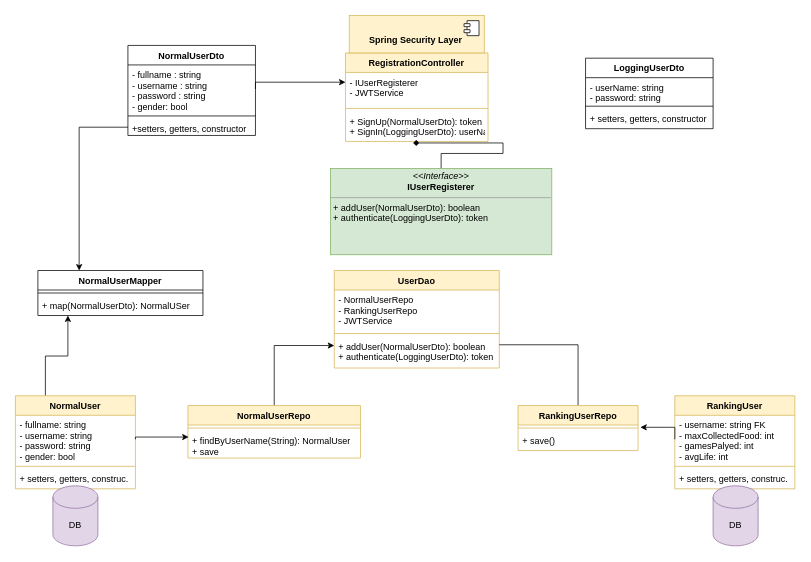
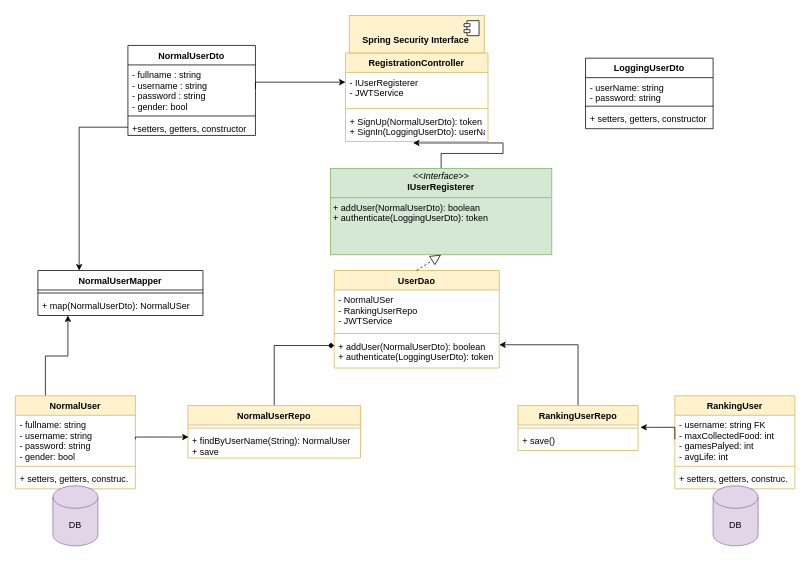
  <mxCell id="0" />
  <mxCell id="1" parent="0" />
  <mxCell id="2" value="RegistrationController" style="swimlane;fontStyle=1;align=center;verticalAlign=top;childLayout=stackLayout;horizontal=1;startSize=26;horizontalStack=0;resizeParent=1;resizeParentMax=0;resizeLast=0;collapsible=1;marginBottom=0;fillColor=#fff2cc;strokeColor=#d6b656;" vertex="1" parent="1"><mxGeometry x="460" y="70" width="190" height="118" as="geometry" /></mxCell>
  <mxCell id="3" value="- IUserRegisterer&#10;- JWTService&#10;&#10;" style="text;strokeColor=none;fillColor=none;align=left;verticalAlign=top;spacingLeft=4;spacingRight=4;overflow=hidden;rotatable=0;points=[[0,0.5],[1,0.5]];portConstraint=eastwest;" vertex="1" parent="2"><mxGeometry y="26" width="190" height="44" as="geometry" /></mxCell>
  <mxCell id="4" value="" style="line;strokeWidth=1;fillColor=none;align=left;verticalAlign=middle;spacingTop=-1;spacingLeft=3;spacingRight=3;rotatable=0;labelPosition=right;points=[];portConstraint=eastwest;strokeColor=inherit;" vertex="1" parent="2"><mxGeometry y="70" width="190" height="8" as="geometry" /></mxCell>
  <mxCell id="5" value="+ SignUp(NormalUserDto): token&#10;+ SignIn(LoggingUserDto): userName" style="text;strokeColor=none;fillColor=none;align=left;verticalAlign=top;spacingLeft=4;spacingRight=4;overflow=hidden;rotatable=0;points=[[0,0.5],[1,0.5]];portConstraint=eastwest;" vertex="1" parent="2"><mxGeometry y="78" width="190" height="40" as="geometry" /></mxCell>
- <mxCell id="6" value="&lt;br&gt;&lt;b&gt;Spring Security Layer&amp;nbsp;&lt;/b&gt;" style="html=1;dropTarget=0;fillColor=#fff2cc;strokeColor=#d6b656;" vertex="1" parent="1"><mxGeometry x="465" y="20" width="180" height="50" as="geometry" /></mxCell>
+ <mxCell id="6" value="&lt;br&gt;&lt;b&gt;Spring Security Interface&amp;nbsp;&lt;/b&gt;" style="html=1;dropTarget=0;fillColor=#fff2cc;strokeColor=#d6b656;" vertex="1" parent="1"><mxGeometry x="465" y="20" width="180" height="50" as="geometry" /></mxCell>
  <mxCell id="7" value="" style="shape=module;jettyWidth=8;jettyHeight=4;" vertex="1" parent="6"><mxGeometry x="1" width="20" height="20" relative="1" as="geometry"><mxPoint x="-27" y="7" as="offset" /></mxGeometry></mxCell>
  <mxCell id="8" value="NormalUserDto" style="swimlane;fontStyle=1;align=center;verticalAlign=top;childLayout=stackLayout;horizontal=1;startSize=26;horizontalStack=0;resizeParent=1;resizeParentMax=0;resizeLast=0;collapsible=1;marginBottom=0;" vertex="1" parent="1"><mxGeometry x="170" y="60" width="170" height="120" as="geometry" /></mxCell>
  <mxCell id="9" value="- fullname : string&#10;- username : string&#10;- password : string&#10;- gender: bool" style="text;strokeColor=none;fillColor=none;align=left;verticalAlign=top;spacingLeft=4;spacingRight=4;overflow=hidden;rotatable=0;points=[[0,0.5],[1,0.5]];portConstraint=eastwest;" vertex="1" parent="8"><mxGeometry y="26" width="170" height="64" as="geometry" /></mxCell>
  <mxCell id="10" value="" style="line;strokeWidth=1;fillColor=none;align=left;verticalAlign=middle;spacingTop=-1;spacingLeft=3;spacingRight=3;rotatable=0;labelPosition=right;points=[];portConstraint=eastwest;strokeColor=inherit;" vertex="1" parent="8"><mxGeometry y="90" width="170" height="8" as="geometry" /></mxCell>
  <mxCell id="11" value="+setters, getters, constructor" style="text;strokeColor=none;fillColor=none;align=left;verticalAlign=top;spacingLeft=4;spacingRight=4;overflow=hidden;rotatable=0;points=[[0,0.5],[1,0.5]];portConstraint=eastwest;" vertex="1" parent="8"><mxGeometry y="98" width="170" height="22" as="geometry" /></mxCell>
  <mxCell id="12" value="LoggingUserDto" style="swimlane;fontStyle=1;align=center;verticalAlign=top;childLayout=stackLayout;horizontal=1;startSize=26;horizontalStack=0;resizeParent=1;resizeParentMax=0;resizeLast=0;collapsible=1;marginBottom=0;" vertex="1" parent="1"><mxGeometry x="780" y="77" width="170" height="94" as="geometry" /></mxCell>
  <mxCell id="13" value="- userName: string&#10;- password: string" style="text;strokeColor=none;fillColor=none;align=left;verticalAlign=top;spacingLeft=4;spacingRight=4;overflow=hidden;rotatable=0;points=[[0,0.5],[1,0.5]];portConstraint=eastwest;" vertex="1" parent="12"><mxGeometry y="26" width="170" height="34" as="geometry" /></mxCell>
  <mxCell id="14" value="" style="line;strokeWidth=1;fillColor=none;align=left;verticalAlign=middle;spacingTop=-1;spacingLeft=3;spacingRight=3;rotatable=0;labelPosition=right;points=[];portConstraint=eastwest;strokeColor=inherit;" vertex="1" parent="12"><mxGeometry y="60" width="170" height="8" as="geometry" /></mxCell>
  <mxCell id="15" value="+ setters, getters, constructor" style="text;strokeColor=none;fillColor=none;align=left;verticalAlign=top;spacingLeft=4;spacingRight=4;overflow=hidden;rotatable=0;points=[[0,0.5],[1,0.5]];portConstraint=eastwest;" vertex="1" parent="12"><mxGeometry y="68" width="170" height="26" as="geometry" /></mxCell>
  <mxCell id="16" style="edgeStyle=orthogonalEdgeStyle;rounded=0;orthogonalLoop=1;jettySize=auto;html=1;exitX=1;exitY=0.5;exitDx=0;exitDy=0;" edge="1" parent="1" source="9" target="3"><mxGeometry relative="1" as="geometry"><Array as="points"><mxPoint x="340" y="109" /></Array></mxGeometry></mxCell>
- <mxCell id="17" style="edgeStyle=orthogonalEdgeStyle;rounded=0;orthogonalLoop=1;jettySize=auto;html=1;exitX=0.5;exitY=0;exitDx=0;exitDy=0;entryX=0.474;entryY=1.05;entryDx=0;entryDy=0;entryPerimeter=0;endArrow=diamond;" edge="1" parent="1" source="18" target="5"><mxGeometry relative="1" as="geometry" /></mxCell>
+ <mxCell id="17" style="edgeStyle=orthogonalEdgeStyle;rounded=0;orthogonalLoop=1;jettySize=auto;html=1;exitX=0.5;exitY=0;exitDx=0;exitDy=0;entryX=0.474;entryY=1.05;entryDx=0;entryDy=0;entryPerimeter=0;" edge="1" parent="1" source="18" target="5"><mxGeometry relative="1" as="geometry" /></mxCell>
  <mxCell id="18" value="&lt;p style=&quot;margin:0px;margin-top:4px;text-align:center;&quot;&gt;&lt;i&gt;&amp;lt;&amp;lt;Interface&amp;gt;&amp;gt;&lt;/i&gt;&lt;br&gt;&lt;b&gt;IUserRegisterer&lt;/b&gt;&lt;/p&gt;&lt;hr size=&quot;1&quot;&gt;&lt;p style=&quot;margin:0px;margin-left:4px;&quot;&gt;+ addUser(NormalUserDto): boolean&lt;br&gt;+ authenticate(LoggingUserDto): token&lt;/p&gt;" style="verticalAlign=top;align=left;overflow=fill;fontSize=12;fontFamily=Helvetica;html=1;fillColor=#d5e8d4;strokeColor=#82b366;" vertex="1" parent="1"><mxGeometry x="440" y="224" width="295" height="115" as="geometry" /></mxCell>
  <mxCell id="19" value="UserDao" style="swimlane;fontStyle=1;align=center;verticalAlign=top;childLayout=stackLayout;horizontal=1;startSize=26;horizontalStack=0;resizeParent=1;resizeParentMax=0;resizeLast=0;collapsible=1;marginBottom=0;fillColor=#fff2cc;strokeColor=#d6b656;" vertex="1" parent="1"><mxGeometry x="445" y="360" width="220" height="130" as="geometry" /></mxCell>
- <mxCell id="20" value="- NormalUserRepo&#10;- RankingUserRepo&#10;- JWTService&#10;" style="text;strokeColor=none;fillColor=none;align=left;verticalAlign=top;spacingLeft=4;spacingRight=4;overflow=hidden;rotatable=0;points=[[0,0.5],[1,0.5]];portConstraint=eastwest;" vertex="1" parent="19"><mxGeometry y="26" width="220" height="54" as="geometry" /></mxCell>
+ <mxCell id="20" value="- NormalUSer&#10;- RankingUserRepo&#10;- JWTService&#10;" style="text;strokeColor=none;fillColor=none;align=left;verticalAlign=top;spacingLeft=4;spacingRight=4;overflow=hidden;rotatable=0;points=[[0,0.5],[1,0.5]];portConstraint=eastwest;" vertex="1" parent="19"><mxGeometry y="26" width="220" height="54" as="geometry" /></mxCell>
  <mxCell id="21" value="" style="line;strokeWidth=1;fillColor=none;align=left;verticalAlign=middle;spacingTop=-1;spacingLeft=3;spacingRight=3;rotatable=0;labelPosition=right;points=[];portConstraint=eastwest;strokeColor=inherit;" vertex="1" parent="19"><mxGeometry y="80" width="220" height="8" as="geometry" /></mxCell>
  <mxCell id="22" value="+ addUser(NormalUserDto): boolean&#10;+ authenticate(LoggingUserDto): token" style="text;strokeColor=none;fillColor=none;align=left;verticalAlign=top;spacingLeft=4;spacingRight=4;overflow=hidden;rotatable=0;points=[[0,0.5],[1,0.5]];portConstraint=eastwest;" vertex="1" parent="19"><mxGeometry y="88" width="220" height="42" as="geometry" /></mxCell>
- <mxCell id="24" style="edgeStyle=orthogonalEdgeStyle;rounded=0;orthogonalLoop=1;jettySize=auto;html=1;exitX=0.5;exitY=0;exitDx=0;exitDy=0;entryX=0;entryY=0.286;entryDx=0;entryDy=0;entryPerimeter=0;" edge="1" parent="1" source="25" target="22"><mxGeometry relative="1" as="geometry" /></mxCell>
+ <mxCell id="23" value="" style="endArrow=block;dashed=1;endFill=0;endSize=12;html=1;rounded=0;exitX=0.5;exitY=0;exitDx=0;exitDy=0;entryX=0.5;entryY=1;entryDx=0;entryDy=0;" edge="1" parent="1" source="19" target="18"><mxGeometry width="160" relative="1" as="geometry"><mxPoint x="470" y="230" as="sourcePoint" /><mxPoint x="630" y="230" as="targetPoint" /></mxGeometry></mxCell>
+ <mxCell id="24" style="edgeStyle=orthogonalEdgeStyle;rounded=0;orthogonalLoop=1;jettySize=auto;html=1;exitX=0.5;exitY=0;exitDx=0;exitDy=0;entryX=0;entryY=0.286;entryDx=0;entryDy=0;entryPerimeter=0;endArrow=diamond;" edge="1" parent="1" source="25" target="22"><mxGeometry relative="1" as="geometry" /></mxCell>
  <mxCell id="25" value="NormalUserRepo" style="swimlane;fontStyle=1;align=center;verticalAlign=top;childLayout=stackLayout;horizontal=1;startSize=26;horizontalStack=0;resizeParent=1;resizeParentMax=0;resizeLast=0;collapsible=1;marginBottom=0;fillColor=#fff2cc;strokeColor=#d6b656;" vertex="1" parent="1"><mxGeometry x="250" y="540" width="230" height="70" as="geometry" /></mxCell>
  <mxCell id="26" value="" style="line;strokeWidth=1;fillColor=none;align=left;verticalAlign=middle;spacingTop=-1;spacingLeft=3;spacingRight=3;rotatable=0;labelPosition=right;points=[];portConstraint=eastwest;strokeColor=inherit;" vertex="1" parent="25"><mxGeometry y="26" width="230" height="8" as="geometry" /></mxCell>
  <mxCell id="27" value="+ findByUserName(String): NormalUser&#10;+ save" style="text;strokeColor=none;fillColor=none;align=left;verticalAlign=top;spacingLeft=4;spacingRight=4;overflow=hidden;rotatable=0;points=[[0,0.5],[1,0.5]];portConstraint=eastwest;" vertex="1" parent="25"><mxGeometry y="34" width="230" height="36" as="geometry" /></mxCell>
- <mxCell id="28" style="edgeStyle=orthogonalEdgeStyle;rounded=0;orthogonalLoop=1;jettySize=auto;html=1;exitX=0.5;exitY=0;exitDx=0;exitDy=0;entryX=1;entryY=0.262;entryDx=0;entryDy=0;entryPerimeter=0;endArrow=none;" edge="1" parent="1" source="29" target="22"><mxGeometry relative="1" as="geometry" /></mxCell>
+ <mxCell id="28" style="edgeStyle=orthogonalEdgeStyle;rounded=0;orthogonalLoop=1;jettySize=auto;html=1;exitX=0.5;exitY=0;exitDx=0;exitDy=0;entryX=1;entryY=0.262;entryDx=0;entryDy=0;entryPerimeter=0;" edge="1" parent="1" source="29" target="22"><mxGeometry relative="1" as="geometry" /></mxCell>
  <mxCell id="29" value="RankingUserRepo" style="swimlane;fontStyle=1;align=center;verticalAlign=top;childLayout=stackLayout;horizontal=1;startSize=26;horizontalStack=0;resizeParent=1;resizeParentMax=0;resizeLast=0;collapsible=1;marginBottom=0;fillColor=#fff2cc;strokeColor=#d6b656;" vertex="1" parent="1"><mxGeometry x="690" y="540" width="160" height="60" as="geometry" /></mxCell>
  <mxCell id="30" value="" style="line;strokeWidth=1;fillColor=none;align=left;verticalAlign=middle;spacingTop=-1;spacingLeft=3;spacingRight=3;rotatable=0;labelPosition=right;points=[];portConstraint=eastwest;strokeColor=inherit;" vertex="1" parent="29"><mxGeometry y="26" width="160" height="8" as="geometry" /></mxCell>
  <mxCell id="31" value="+ save()" style="text;strokeColor=none;fillColor=none;align=left;verticalAlign=top;spacingLeft=4;spacingRight=4;overflow=hidden;rotatable=0;points=[[0,0.5],[1,0.5]];portConstraint=eastwest;" vertex="1" parent="29"><mxGeometry y="34" width="160" height="26" as="geometry" /></mxCell>
  <mxCell id="32" style="edgeStyle=orthogonalEdgeStyle;rounded=0;orthogonalLoop=1;jettySize=auto;html=1;exitX=0.25;exitY=0;exitDx=0;exitDy=0;" edge="1" parent="1" source="33" target="46"><mxGeometry relative="1" as="geometry"><Array as="points"><mxPoint x="60" y="474" /><mxPoint x="90" y="474" /></Array></mxGeometry></mxCell>
  <mxCell id="33" value="NormalUser" style="swimlane;fontStyle=1;align=center;verticalAlign=top;childLayout=stackLayout;horizontal=1;startSize=26;horizontalStack=0;resizeParent=1;resizeParentMax=0;resizeLast=0;collapsible=1;marginBottom=0;fillColor=#fff2cc;strokeColor=#d6b656;" vertex="1" parent="1"><mxGeometry x="20" y="527" width="160" height="124" as="geometry" /></mxCell>
  <mxCell id="34" value="- fullname: string&#10;- username: string&#10;- password: string&#10;- gender: bool" style="text;strokeColor=none;fillColor=none;align=left;verticalAlign=top;spacingLeft=4;spacingRight=4;overflow=hidden;rotatable=0;points=[[0,0.5],[1,0.5]];portConstraint=eastwest;" vertex="1" parent="33"><mxGeometry y="26" width="160" height="64" as="geometry" /></mxCell>
  <mxCell id="35" value="" style="line;strokeWidth=1;fillColor=none;align=left;verticalAlign=middle;spacingTop=-1;spacingLeft=3;spacingRight=3;rotatable=0;labelPosition=right;points=[];portConstraint=eastwest;strokeColor=inherit;" vertex="1" parent="33"><mxGeometry y="90" width="160" height="8" as="geometry" /></mxCell>
  <mxCell id="36" value="+ setters, getters, construc." style="text;strokeColor=none;fillColor=none;align=left;verticalAlign=top;spacingLeft=4;spacingRight=4;overflow=hidden;rotatable=0;points=[[0,0.5],[1,0.5]];portConstraint=eastwest;" vertex="1" parent="33"><mxGeometry y="98" width="160" height="26" as="geometry" /></mxCell>
  <mxCell id="37" value="DB" style="shape=cylinder3;whiteSpace=wrap;html=1;boundedLbl=1;backgroundOutline=1;size=15;fillColor=#e1d5e7;strokeColor=#9673a6;" vertex="1" parent="1"><mxGeometry x="70" y="647" width="60" height="80" as="geometry" /></mxCell>
  <mxCell id="38" style="edgeStyle=orthogonalEdgeStyle;rounded=0;orthogonalLoop=1;jettySize=auto;html=1;exitX=1;exitY=0.5;exitDx=0;exitDy=0;entryX=0.004;entryY=0.222;entryDx=0;entryDy=0;entryPerimeter=0;" edge="1" parent="1" source="34" target="27"><mxGeometry relative="1" as="geometry"><Array as="points"><mxPoint x="180" y="582" /></Array></mxGeometry></mxCell>
  <mxCell id="39" value="RankingUser" style="swimlane;fontStyle=1;align=center;verticalAlign=top;childLayout=stackLayout;horizontal=1;startSize=26;horizontalStack=0;resizeParent=1;resizeParentMax=0;resizeLast=0;collapsible=1;marginBottom=0;fillColor=#fff2cc;strokeColor=#d6b656;" vertex="1" parent="1"><mxGeometry x="899" y="527" width="160" height="124" as="geometry" /></mxCell>
  <mxCell id="40" value="- username: string FK&#10;- maxCollectedFood: int&#10;- gamesPalyed: int&#10;- avgLife: int" style="text;strokeColor=none;fillColor=none;align=left;verticalAlign=top;spacingLeft=4;spacingRight=4;overflow=hidden;rotatable=0;points=[[0,0.5],[1,0.5]];portConstraint=eastwest;" vertex="1" parent="39"><mxGeometry y="26" width="160" height="64" as="geometry" /></mxCell>
  <mxCell id="41" value="" style="line;strokeWidth=1;fillColor=none;align=left;verticalAlign=middle;spacingTop=-1;spacingLeft=3;spacingRight=3;rotatable=0;labelPosition=right;points=[];portConstraint=eastwest;strokeColor=inherit;" vertex="1" parent="39"><mxGeometry y="90" width="160" height="8" as="geometry" /></mxCell>
  <mxCell id="42" value="+ setters, getters, construc." style="text;strokeColor=none;fillColor=none;align=left;verticalAlign=top;spacingLeft=4;spacingRight=4;overflow=hidden;rotatable=0;points=[[0,0.5],[1,0.5]];portConstraint=eastwest;" vertex="1" parent="39"><mxGeometry y="98" width="160" height="26" as="geometry" /></mxCell>
  <mxCell id="43" value="DB" style="shape=cylinder3;whiteSpace=wrap;html=1;boundedLbl=1;backgroundOutline=1;size=15;fillColor=#e1d5e7;strokeColor=#9673a6;" vertex="1" parent="1"><mxGeometry x="950" y="647" width="60" height="80" as="geometry" /></mxCell>
  <mxCell id="44" value="NormalUserMapper" style="swimlane;fontStyle=1;align=center;verticalAlign=top;childLayout=stackLayout;horizontal=1;startSize=26;horizontalStack=0;resizeParent=1;resizeParentMax=0;resizeLast=0;collapsible=1;marginBottom=0;" vertex="1" parent="1"><mxGeometry x="50" y="360" width="220" height="60" as="geometry" /></mxCell>
  <mxCell id="45" value="" style="line;strokeWidth=1;fillColor=none;align=left;verticalAlign=middle;spacingTop=-1;spacingLeft=3;spacingRight=3;rotatable=0;labelPosition=right;points=[];portConstraint=eastwest;strokeColor=inherit;" vertex="1" parent="44"><mxGeometry y="26" width="220" height="8" as="geometry" /></mxCell>
  <mxCell id="46" value="+ map(NormalUserDto): NormalUSer" style="text;strokeColor=none;fillColor=none;align=left;verticalAlign=top;spacingLeft=4;spacingRight=4;overflow=hidden;rotatable=0;points=[[0,0.5],[1,0.5]];portConstraint=eastwest;" vertex="1" parent="44"><mxGeometry y="34" width="220" height="26" as="geometry" /></mxCell>
  <mxCell id="47" style="edgeStyle=orthogonalEdgeStyle;rounded=0;orthogonalLoop=1;jettySize=auto;html=1;exitX=0;exitY=0.5;exitDx=0;exitDy=0;entryX=0.25;entryY=0;entryDx=0;entryDy=0;" edge="1" parent="1" source="11" target="44"><mxGeometry relative="1" as="geometry" /></mxCell>
  <mxCell id="48" style="edgeStyle=orthogonalEdgeStyle;rounded=0;orthogonalLoop=1;jettySize=auto;html=1;exitX=0;exitY=0.5;exitDx=0;exitDy=0;entryX=1.019;entryY=-0.192;entryDx=0;entryDy=0;entryPerimeter=0;" edge="1" parent="1" source="40" target="31"><mxGeometry relative="1" as="geometry"><Array as="points"><mxPoint x="899" y="569" /></Array></mxGeometry></mxCell>
